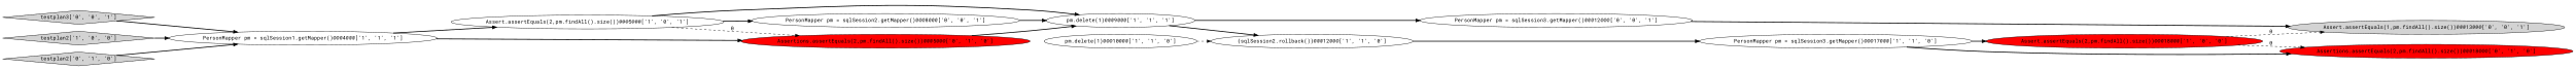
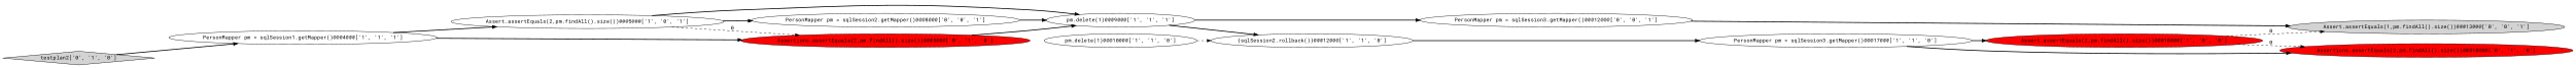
  digraph {
    fontname="Roboto Mono"
    rankdir=LR
    node [fillcolor=white fontname="Roboto Mono" shape=ellipse style=filled]
    edge [fontname="Roboto Mono" style=bold]
    n1 [fillcolor=red label="Assert.assertEquals(2,pm.findAll().size())@@@18@@@['1', '0', '0']"]
    n2 [fillcolor=red label="Assertions.assertEquals(2,pm.findAll().size())@@@18@@@['0', '1', '0']"]
    n3 [fillcolor=lightgray label="Assert.assertEquals(1,pm.findAll().size())@@@13@@@['0', '0', '1']"]
    n4 [label="PersonMapper pm = sqlSession2.getMapper()@@@8@@@['0', '0', '1']"]
    n5 [label="pm.delete(1)@@@9@@@['1', '1', '1']"]
    n6 [label="{sqlSession2.rollback()}@@@12@@@['1', '1', '0']"]
    n7 [label="PersonMapper pm = sqlSession3.getMapper()@@@12@@@['0', '0', '1']"]
    n8 [label="PersonMapper pm = sqlSession3.getMapper()@@@17@@@['1', '1', '0']"]
-   n9 [fillcolor=lightgray label="testplan3['0', '0', '1']" shape=diamond]
    n10 [label="PersonMapper pm = sqlSession1.getMapper()@@@4@@@['1', '1', '1']"]
    n11 [label="Assert.assertEquals(2,pm.findAll().size())@@@5@@@['1', '0', '1']"]
    n12 [fillcolor=red label="Assertions.assertEquals(2,pm.findAll().size())@@@5@@@['0', '1', '0']"]
-   n13 [fillcolor=lightgray label="testplan2['1', '0', '0']" shape=diamond]
    n14 [label="pm.delete(1)@@@10@@@['1', '1', '0']"]
    n15 [fillcolor=lightgray label="testplan2['0', '1', '0']" shape=diamond]
    n1 -> n2 [label=0 style=dashed]
    n1 -> n3 [label=0 style=dashed]
    n4 -> n5
    n5 -> n6
    n5 -> n7
    n6 -> n8
    n7 -> n3
    n8 -> n1
    n8 -> n2
-   n9 -> n10
    n10 -> n11
    n10 -> n12
    n11 -> n4
    n11 -> n5
    n11 -> n12 [label=0 style=dashed]
    n12 -> n5
-   n13 -> n10
    n14 -> n6 [style=dashed]
    n15 -> n10
  }
